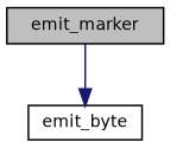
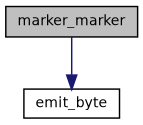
  digraph {
    rankdir=TB
    fontname="DejaVu Sans"
    node [color=black fontname="DejaVu Sans" fontsize=10 shape=record]
-   n1 [fillcolor=grey75 fontcolor=black height=0.2 label=emit_marker style=filled width=0.4]
+   n1 [fillcolor=grey75 fontcolor=black height=0.2 label=marker_marker style=filled width=0.4]
    n2 [height=0.2 label=emit_byte width=0.4]
    n1 -> n2 [color=midnightblue fontname="DejaVu Sans" fontsize=10 labelfontname=Helvetica labelfontsize=10 style=solid]
  }
